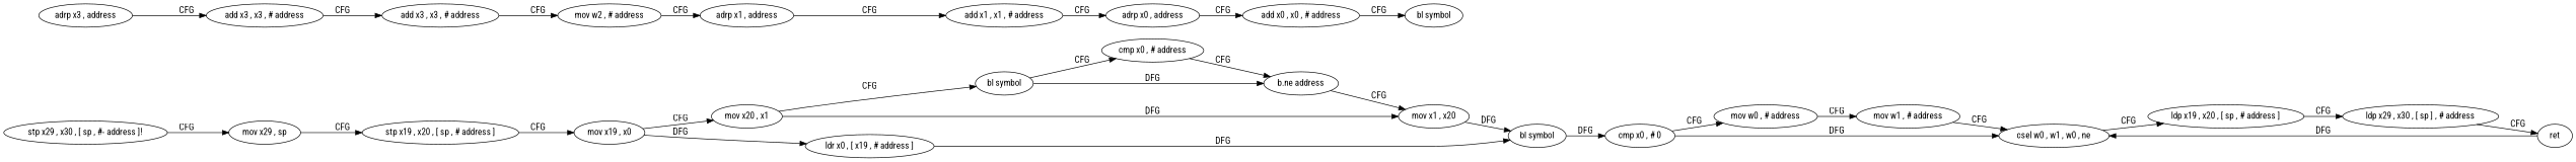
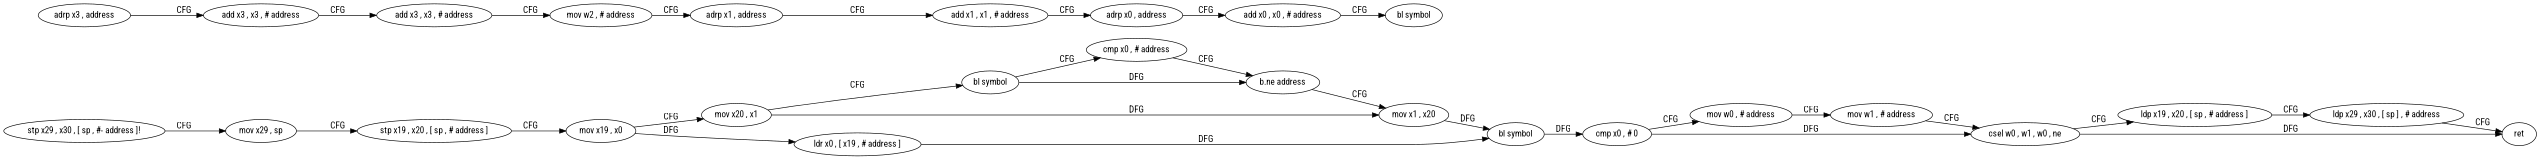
  digraph {
    fontname="Roboto Condensed"
    rankdir=LR
    node [fontname="Roboto Condensed"]
    edge [fontname="Roboto Condensed"]
    n1 [label="stp x29 , x30 , [ sp , #- address ]!"]
    n2 [label="mov x29 , sp"]
    n3 [label="stp x19 , x20 , [ sp , # address ]"]
    n4 [label="mov x19 , x0"]
    n5 [label="mov x20 , x1"]
    n6 [label="ldr x0 , [ x19 , # address ]"]
    n7 [label="bl symbol"]
    n8 [label="mov x1 , x20"]
    n9 [label="bl symbol"]
    n10 [label="cmp x0 , # address"]
    n11 [label="b.ne address"]
    n12 [label="adrp x3 , address"]
    n13 [label="add x3 , x3 , # address"]
    n14 [label="add x3 , x3 , # address"]
    n15 [label="cmp x0 , # 0"]
    n16 [label="mov w2 , # address"]
    n17 [label="adrp x1 , address"]
    n18 [label="add x1 , x1 , # address"]
    n19 [label="adrp x0 , address"]
    n20 [label="add x0 , x0 , # address"]
    n21 [label="bl symbol"]
    n22 [label="mov w0 , # address"]
    n23 [label="csel w0 , w1 , w0 , ne"]
    n24 [label="mov w1 , # address"]
    n25 [label="ldp x19 , x20 , [ sp , # address ]"]
    n26 [label=ret]
    n27 [label="ldp x29 , x30 , [ sp ] , # address"]
    n1 -> n2 [label=CFG]
    n2 -> n3 [label=CFG]
    n3 -> n4 [label=CFG]
    n4 -> n5 [label=CFG]
    n4 -> n6 [label=DFG]
    n5 -> n7 [label=CFG]
    n5 -> n8 [label=DFG]
    n6 -> n9 [label=DFG]
    n7 -> n10 [label=CFG]
    n7 -> n11 [label=DFG]
    n8 -> n9 [label=DFG]
    n9 -> n15 [label=DFG]
    n10 -> n11 [label=CFG]
    n11 -> n8 [label=CFG]
    n12 -> n13 [label=CFG]
    n13 -> n14 [label=CFG]
    n14 -> n16 [label=CFG]
    n15 -> n22 [label=CFG]
    n15 -> n23 [label=DFG]
    n16 -> n17 [label=CFG]
    n17 -> n18 [label=CFG]
    n18 -> n19 [label=CFG]
    n19 -> n20 [label=CFG]
    n20 -> n21 [label=CFG]
    n22 -> n24 [label=CFG]
    n23 -> n25 [label=CFG]
-   n26 -> n23 [label=DFG]
+   n23 -> n26 [label=DFG]
    n24 -> n23 [label=CFG]
    n25 -> n27 [label=CFG]
    n27 -> n26 [label=CFG]
  }
